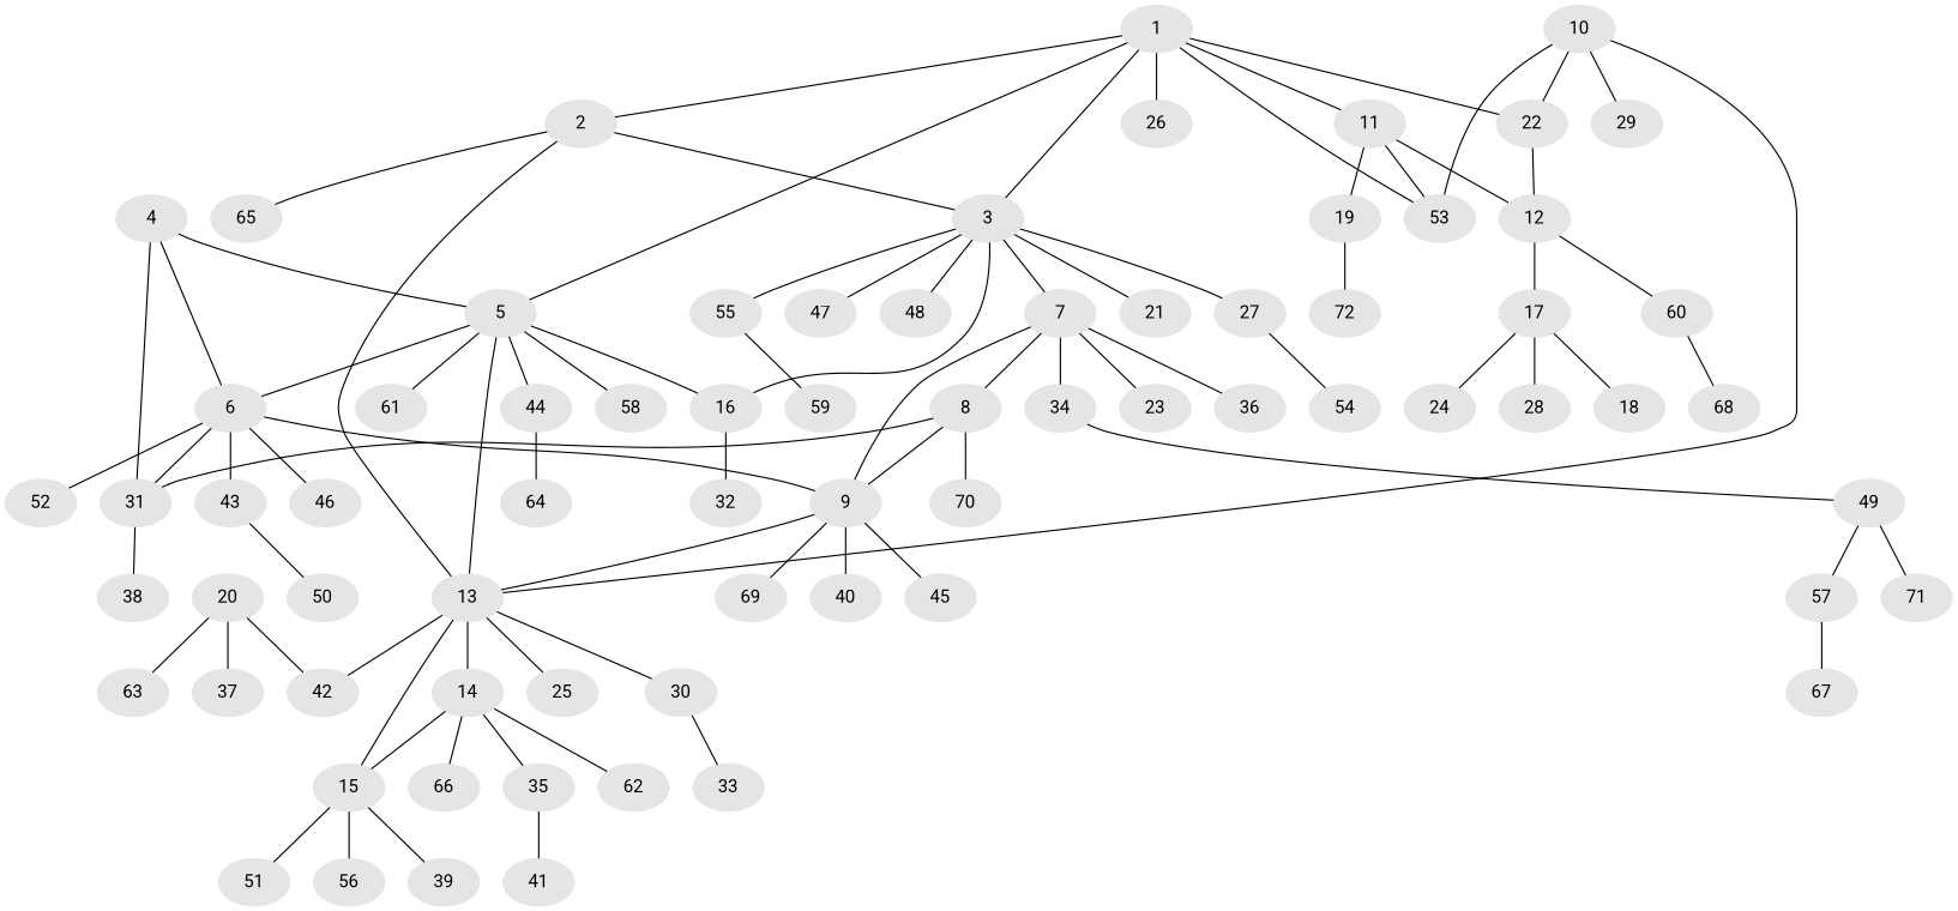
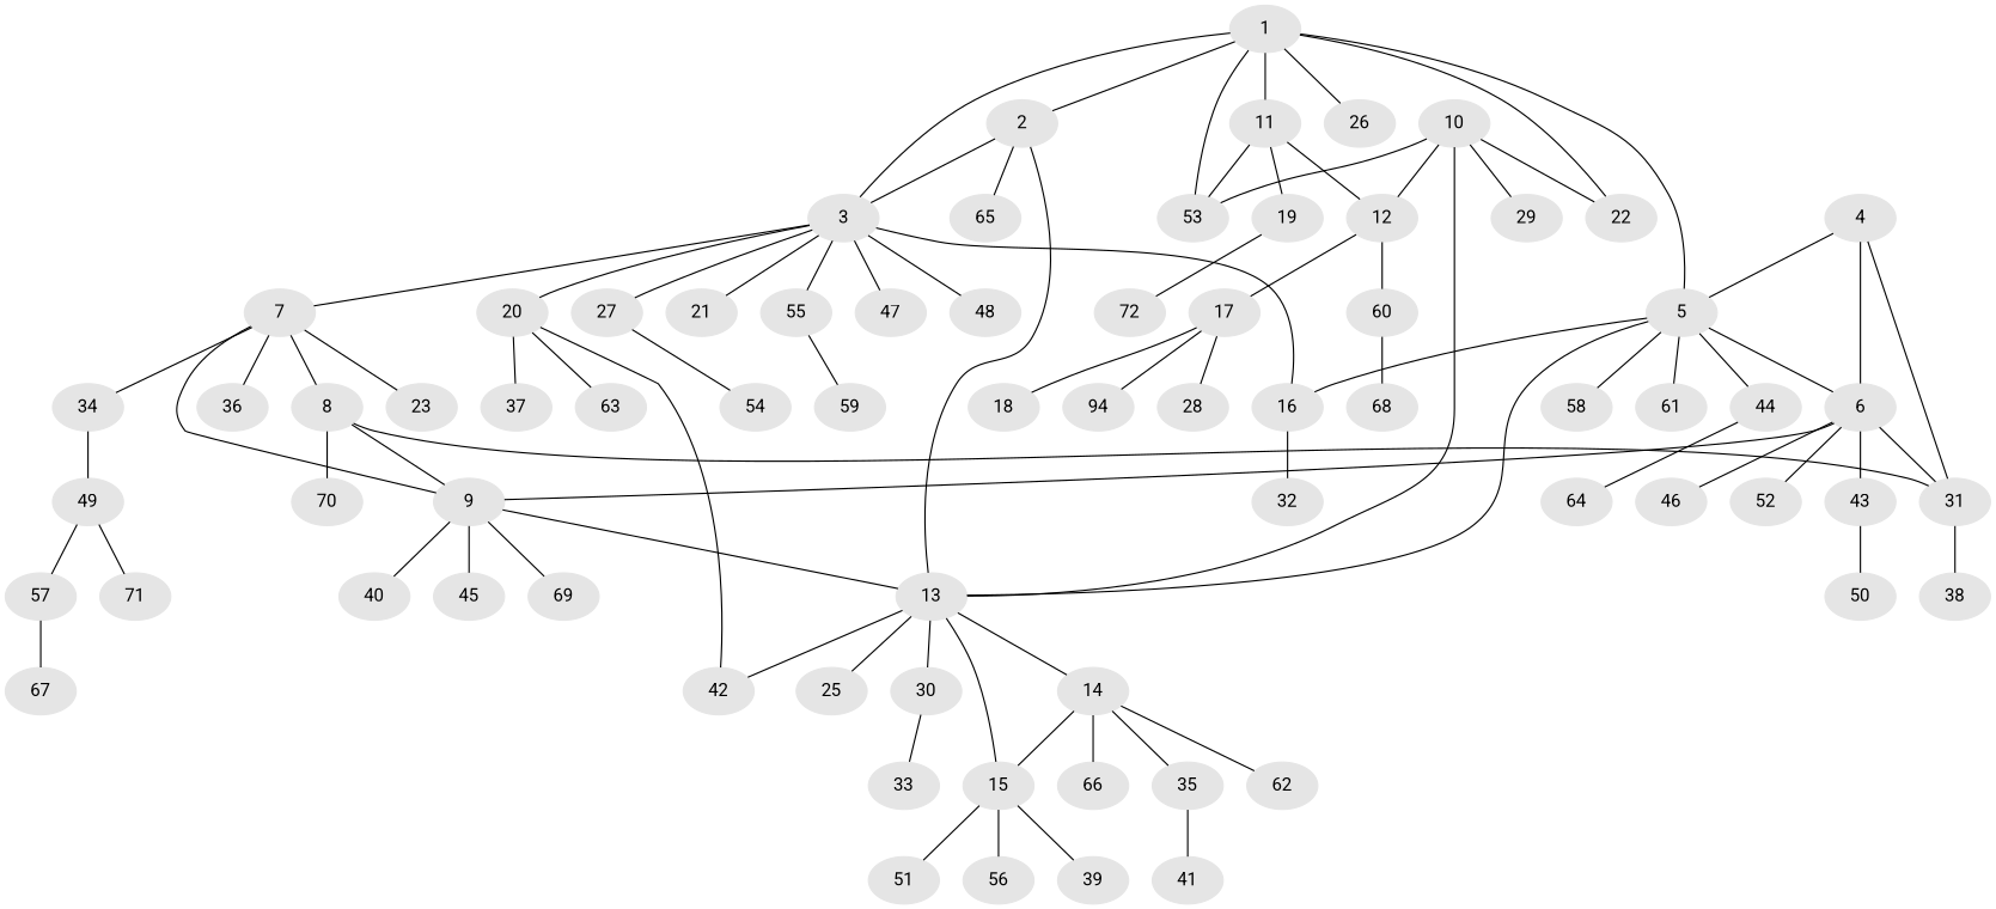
  graph {
    fontname=Roboto
    node [color=gray90 fontname=Roboto style=filled]
    edge [fontname=Roboto]
    1
    2
    3
    5
    11
    22
    26
    53
    13
    65
    7
    16
    20
    21
    27
    47
    48
    55
    6
    44
    58
    61
    12
    19
    14
    15
    25
    30
    42
    9
    8
    23
    34
    36
    32
    37
    63
    54
    59
    4
    31
    43
    46
    52
    17
    60
    64
    40
    45
    69
    38
    50
    70
    49
    10
    29
    72
    18
-   24
+   24 [label=94]
    28
    68
    35
    62
    66
    39
    51
    56
    33
    41
    57
    71
    67
    1 -- 2
    1 -- 3
    1 -- 5
    1 -- 11
    1 -- 22
    1 -- 26
    1 -- 53
    2 -- 3
    2 -- 13
    2 -- 65
    3 -- 7
    3 -- 16
+   3 -- 20
    3 -- 21
    3 -- 27
    3 -- 47
    3 -- 48
    3 -- 55
    5 -- 13
    5 -- 16
    5 -- 6
    5 -- 44
    5 -- 58
    5 -- 61
    11 -- 53
    11 -- 12
    11 -- 19
    13 -- 14
    13 -- 15
    13 -- 25
    13 -- 30
    13 -- 42
    7 -- 9
    7 -- 8
    7 -- 23
    7 -- 34
    7 -- 36
    16 -- 32
    20 -- 42
    20 -- 37
    20 -- 63
    27 -- 54
    55 -- 59
    6 -- 9
    6 -- 31
    6 -- 43
    6 -- 46
    6 -- 52
    44 -- 64
    12 -- 17
    12 -- 60
    19 -- 72
    14 -- 15
    14 -- 35
    14 -- 62
    14 -- 66
    15 -- 39
    15 -- 51
    15 -- 56
    30 -- 33
    9 -- 13
    9 -- 40
    9 -- 45
    9 -- 69
    8 -- 9
    8 -- 31
    8 -- 70
    34 -- 49
    4 -- 5
    4 -- 6
    4 -- 31
    31 -- 38
    43 -- 50
    17 -- 18
    17 -- 24
    17 -- 28
    60 -- 68
    49 -- 57
    49 -- 71
    10 -- 22
    10 -- 53
    10 -- 13
-   22 -- 12
+   10 -- 12
    10 -- 29
    35 -- 41
    57 -- 67
  }
